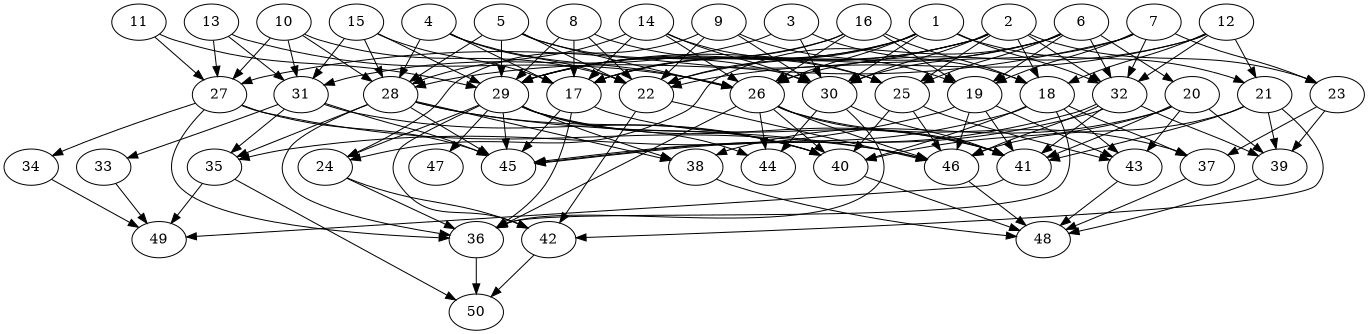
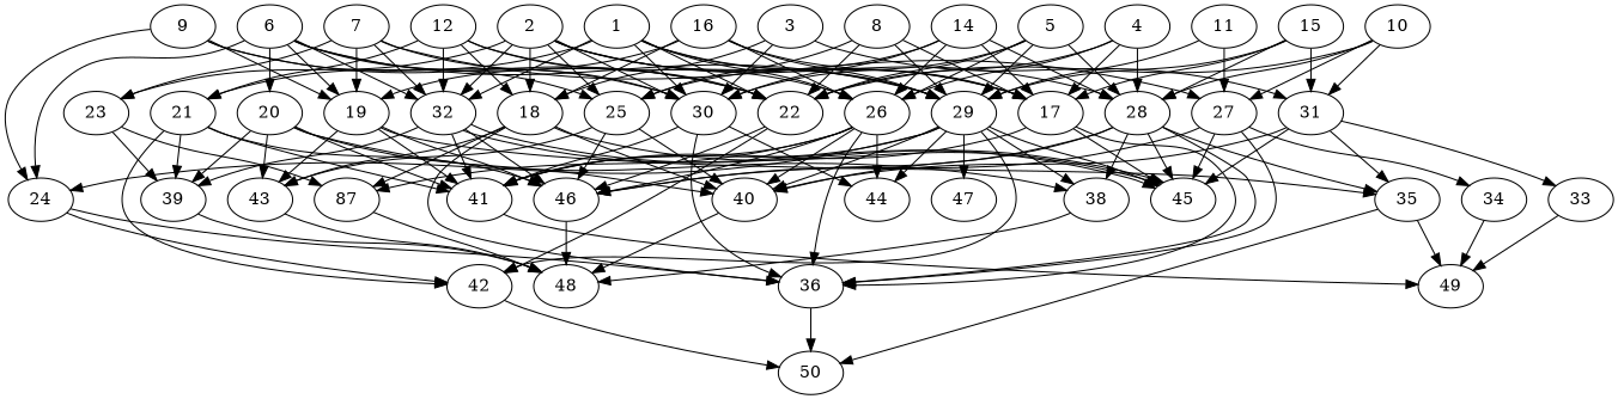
  digraph {
    fontname="DejaVu Serif"
    node [alpha=0.02 fontname="DejaVu Serif"]
    edge [fontname="DejaVu Serif"]
    1 [alpha=0.07 expect_size=27660288]
    17 [alpha=0.14 expect_size=29795328]
    21 [alpha=0.16 expect_size=24949760]
    22 [alpha=0.12 expect_size=38533120]
    26 [alpha=0.11 expect_size=41745408]
    29 [alpha=0.17 expect_size=39718912]
    30 [alpha=0.18 expect_size=36430848]
    32 [alpha=0.10 expect_size=32770048]
    36 [alpha=0.04 expect_size=13604864]
    41 [alpha=0.19 expect_size=14518272]
    45 [alpha=0.20 expect_size=48142336]
    46 [alpha=0.15 expect_size=38662144]
    39 [alpha=0.20 expect_size=24817664]
    42 [alpha=0.06 expect_size=46427136]
-   37 [expect_size=39251968]
+   37 [expect_size=39251968 label=87]
    40 [alpha=0.05 expect_size=18841600]
    44 [alpha=0.20 expect_size=28803072]
    38 [alpha=0.01 expect_size=20275200]
    47 [alpha=0.20 expect_size=47304704]
    24 [alpha=0.12 expect_size=20756480]
    50 [alpha=0.03 expect_size=5939200]
    49 [alpha=0.09 expect_size=6127616]
    48 [alpha=0.07 expect_size=51438592]
    2 [alpha=0.14 expect_size=11508736]
    18 [alpha=0.12 expect_size=7491584]
    23 [alpha=0.04 expect_size=42782720]
    25 [alpha=0.03 expect_size=28726272]
    28 [expect_size=11820032]
    43 [alpha=0.10 expect_size=23391232]
    35 [alpha=0.16 expect_size=5565440]
    3 [alpha=0.19 expect_size=43863040]
    31 [alpha=0.14 expect_size=42370048]
    33 [expect_size=13897728]
    4 [alpha=0.08 expect_size=40984576]
    5 [alpha=0.18 expect_size=14184448]
    6 [alpha=0.11 expect_size=43190272]
    19 [alpha=0.19 expect_size=5439488]
    20 [alpha=0.03 expect_size=19415040]
    7 [alpha=0.11 expect_size=37382144]
    27 [alpha=0.12 expect_size=26107904]
    34 [alpha=0.08 expect_size=24372224]
    8 [alpha=0.19 expect_size=26201088]
    9 [alpha=0.06 expect_size=18387968]
    10 [expect_size=17416192]
    11 [alpha=0.06 expect_size=39820288]
    12 [expect_size=8438784]
-   13 [alpha=0.11 expect_size=41447424]
    14 [alpha=0.03 expect_size=37908480]
    15 [alpha=0.06 expect_size=9680896]
    16 [alpha=0.13 expect_size=52185088]
    1 -> 17
    1 -> 21
    1 -> 22
    1 -> 26
    1 -> 29
    1 -> 30
    1 -> 32
    17 -> 36
    17 -> 41
    17 -> 45
    21 -> 41
    21 -> 46
    21 -> 39
    21 -> 42
    22 -> 46
    22 -> 42
    26 -> 36
    26 -> 41
    26 -> 46
    26 -> 37
    26 -> 40
    26 -> 44
    29 -> 41
    29 -> 45
    29 -> 42
    29 -> 40
    29 -> 44
    29 -> 38
    29 -> 47
    29 -> 24
    30 -> 36
    30 -> 41
    30 -> 44
    32 -> 41
    32 -> 45
    32 -> 45
    32 -> 46
    32 -> 39
    36 -> 50
    41 -> 49
    46 -> 48
    39 -> 48
    42 -> 50
    37 -> 48
    40 -> 48
    38 -> 48
    24 -> 36
    24 -> 42
    2 -> 17
    2 -> 29
    2 -> 30
    2 -> 32
    2 -> 18
    2 -> 23
    2 -> 25
    2 -> 28
    18 -> 36
    18 -> 45
    18 -> 37
    18 -> 40
    18 -> 43
    23 -> 39
    23 -> 37
    25 -> 46
    25 -> 40
    25 -> 43
    28 -> 36
    28 -> 45
    28 -> 46
    28 -> 40
    28 -> 38
    28 -> 35
    43 -> 48
    35 -> 50
    35 -> 49
    3 -> 30
    3 -> 18
    3 -> 31
    31 -> 45
    31 -> 40
    31 -> 35
    31 -> 33
    33 -> 49
    4 -> 17
    4 -> 22
    4 -> 26
    4 -> 28
    5 -> 22
    5 -> 26
    5 -> 29
    5 -> 30
    5 -> 28
    6 -> 22
    6 -> 29
    6 -> 32
    6 -> 24
    6 -> 25
    6 -> 19
    6 -> 20
    19 -> 41
    19 -> 46
    19 -> 43
    19 -> 35
    20 -> 41
    20 -> 39
    20 -> 40
    20 -> 38
    20 -> 43
    7 -> 30
    7 -> 32
    7 -> 23
    7 -> 19
    7 -> 27
    27 -> 36
    27 -> 45
    27 -> 46
    27 -> 34
    34 -> 49
    8 -> 17
    8 -> 22
    8 -> 29
    8 -> 25
    9 -> 22
    9 -> 30
    9 -> 24
    9 -> 19
    10 -> 22
    10 -> 28
    10 -> 31
    10 -> 27
    11 -> 29
    11 -> 27
    12 -> 21
    12 -> 22
    12 -> 26
    12 -> 32
    12 -> 18
-   13 -> 26
-   13 -> 31
-   13 -> 27
    14 -> 17
    14 -> 26
    14 -> 30
    14 -> 25
    14 -> 28
    15 -> 17
    15 -> 29
    15 -> 28
    15 -> 31
    16 -> 17
    16 -> 26
    16 -> 29
    16 -> 18
    16 -> 19
  }
